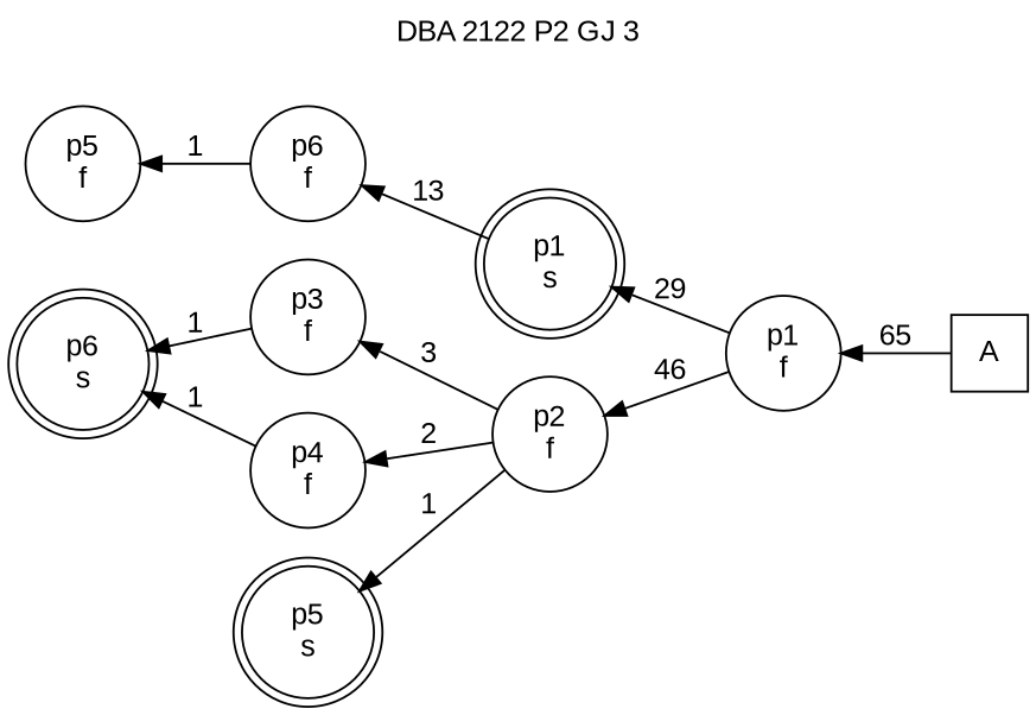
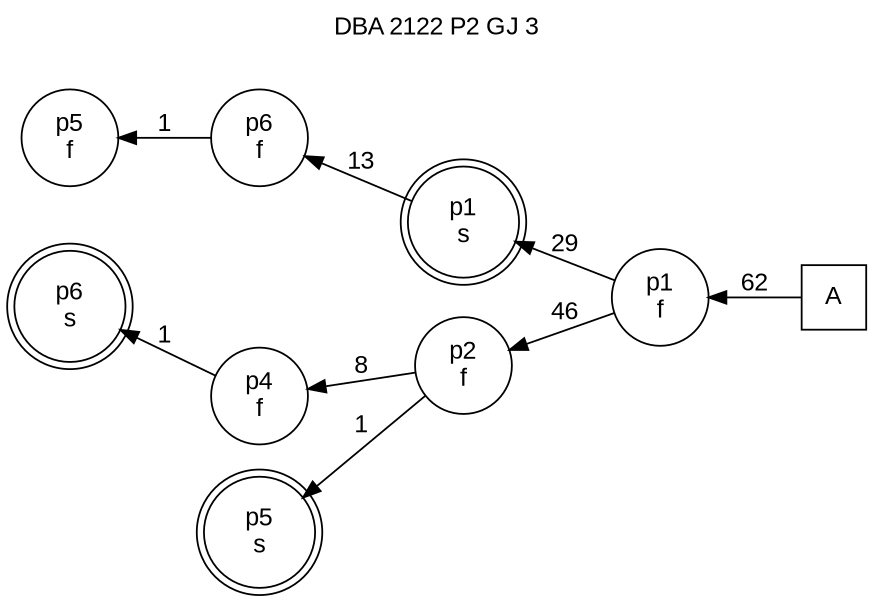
  digraph {
    fontname="Liberation Sans"
    label=" DBA 2122 P2 GJ 3 "
    labelloc=tl
    rankdir=RL
    node [fontname="Liberation Sans" shape=circle]
    edge [fontname="Liberation Sans"]
    n1 [label=A shape=square]
    n2 [label="p1\nf"]
    n3 [label="p1\ns" shape=doublecircle]
    n4 [label="p2\nf"]
    n5 [label="p6\nf"]
-   n6 [label="p3\nf"]
    n7 [label="p4\nf"]
    n8 [label="p5\ns" shape=doublecircle]
    n9 [label="p6\ns" shape=doublecircle]
    n10 [label="p5\nf"]
-   n1 -> n2 [label=65]
+   n1 -> n2 [label=62]
    n2 -> n3 [label=29]
    n2 -> n4 [label=46]
    n3 -> n5 [label=13]
-   n4 -> n6 [label=3]
-   n4 -> n7 [label=2]
+   n4 -> n7 [label=8]
    n4 -> n8 [label=1]
    n5 -> n10 [label=1]
-   n6 -> n9 [label=1]
    n7 -> n9 [label=1]
  }
